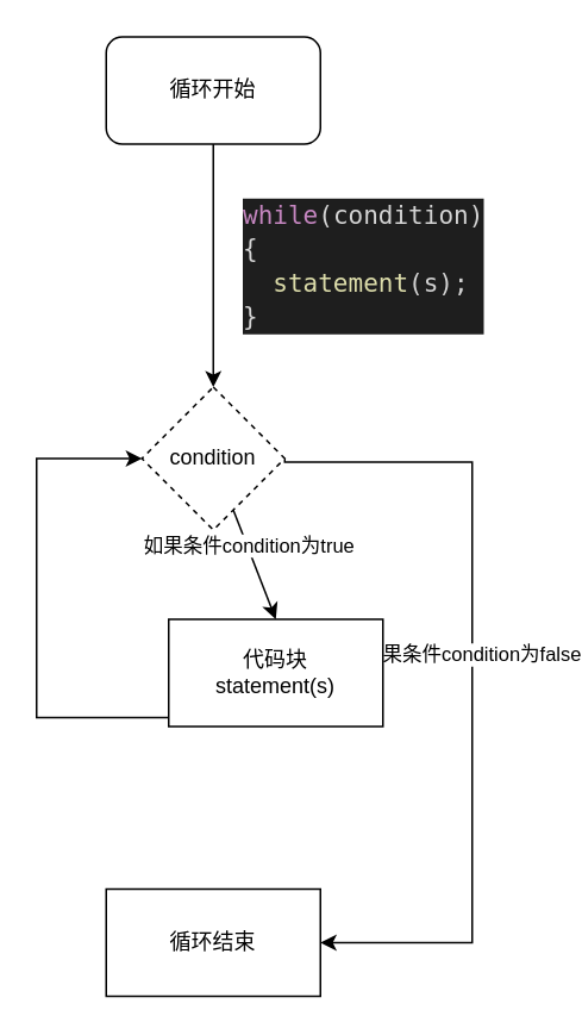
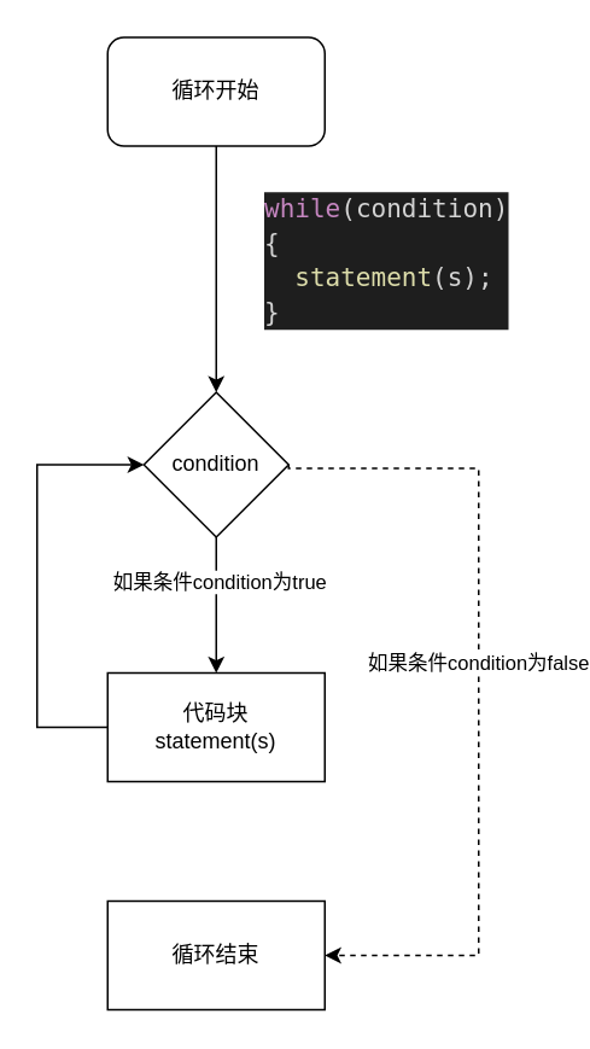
  <mxCell id="0" />
  <mxCell id="1" parent="0" />
  <mxCell id="2" style="edgeStyle=none;html=1;entryX=0.5;entryY=0;entryDx=0;entryDy=0;" parent="1" source="3" target="8" edge="1"><mxGeometry relative="1" as="geometry" /></mxCell>
  <mxCell id="3" value="循环开始" style="rounded=1;whiteSpace=wrap;html=1;" parent="1" vertex="1"><mxGeometry x="59" y="20" width="120" height="60" as="geometry" /></mxCell>
  <mxCell id="4" style="edgeStyle=none;html=1;entryX=0.5;entryY=0;entryDx=0;entryDy=0;" parent="1" source="8" target="11" edge="1"><mxGeometry relative="1" as="geometry" /></mxCell>
  <mxCell id="5" value="如果条件condition为true" style="edgeLabel;html=1;align=center;verticalAlign=middle;resizable=0;points=[];" parent="4" vertex="1" connectable="0"><mxGeometry x="-0.36" y="1" relative="1" as="geometry"><mxPoint as="offset" /></mxGeometry></mxCell>
- <mxCell id="6" style="edgeStyle=orthogonalEdgeStyle;rounded=0;orthogonalLoop=1;jettySize=auto;html=1;entryX=1;entryY=0.5;entryDx=0;entryDy=0;exitX=1;exitY=0.5;exitDx=0;exitDy=0;" edge="1" parent="1" source="8" target="12"><mxGeometry relative="1" as="geometry"><Array as="points"><mxPoint x="159" y="258" /><mxPoint x="264" y="258" /><mxPoint x="264" y="527" /></Array></mxGeometry></mxCell>
+ <mxCell id="6" style="edgeStyle=orthogonalEdgeStyle;rounded=0;orthogonalLoop=1;jettySize=auto;html=1;entryX=1;entryY=0.5;entryDx=0;entryDy=0;exitX=1;exitY=0.5;exitDx=0;exitDy=0;dashed=1;" edge="1" parent="1" source="8" target="12"><mxGeometry relative="1" as="geometry"><Array as="points"><mxPoint x="159" y="258" /><mxPoint x="264" y="258" /><mxPoint x="264" y="527" /></Array></mxGeometry></mxCell>
  <mxCell id="7" value="如果条件condition为false" style="edgeLabel;html=1;align=center;verticalAlign=middle;resizable=0;points=[];" vertex="1" connectable="0" parent="6"><mxGeometry x="-0.072" y="-1" relative="1" as="geometry"><mxPoint as="offset" /></mxGeometry></mxCell>
- <mxCell id="8" value="condition" style="rhombus;whiteSpace=wrap;html=1;dashed=1;" parent="1" vertex="1"><mxGeometry x="79" y="216" width="80" height="80" as="geometry" /></mxCell>
- <mxCell id="9" value="&lt;div style=&quot;color: rgb(212 , 212 , 212) ; background-color: rgb(30 , 30 , 30) ; font-family: &amp;#34;fira code&amp;#34; , &amp;#34;droid sans mono&amp;#34; , &amp;#34;monospace&amp;#34; , monospace ; font-size: 14px ; line-height: 19px&quot;&gt;&lt;div&gt;&lt;span style=&quot;color: #c586c0&quot;&gt;while&lt;/span&gt;(condition)&lt;/div&gt;&lt;div&gt;{&lt;/div&gt;&lt;div&gt;&lt;span style=&quot;color: #dcdcaa&quot;&gt;&amp;nbsp; statement&lt;/span&gt;(s);&lt;/div&gt;&lt;div&gt;}&lt;/div&gt;&lt;/div&gt;" style="text;html=1;strokeColor=none;fillColor=none;align=left;verticalAlign=middle;whiteSpace=wrap;rounded=0;" parent="1" vertex="1"><mxGeometry x="134" y="103" width="143" height="89" as="geometry" /></mxCell>
+ <mxCell id="8" value="condition" style="rhombus;whiteSpace=wrap;html=1;" parent="1" vertex="1"><mxGeometry x="79" y="216" width="80" height="80" as="geometry" /></mxCell>
+ <mxCell id="9" value="&lt;div style=&quot;color: rgb(212 , 212 , 212) ; background-color: rgb(30 , 30 , 30) ; font-family: &amp;#34;fira code&amp;#34; , &amp;#34;droid sans mono&amp;#34; , &amp;#34;monospace&amp;#34; , monospace ; font-size: 14px ; line-height: 19px&quot;&gt;&lt;div&gt;&lt;span style=&quot;color: #c586c0&quot;&gt;while&lt;/span&gt;(condition)&lt;/div&gt;&lt;div&gt;{&lt;/div&gt;&lt;div&gt;&lt;span style=&quot;color: #dcdcaa&quot;&gt;&amp;nbsp; statement&lt;/span&gt;(s);&lt;/div&gt;&lt;div&gt;}&lt;/div&gt;&lt;/div&gt;" style="text;html=1;strokeColor=none;fillColor=none;align=left;verticalAlign=middle;whiteSpace=wrap;rounded=0;" parent="1" vertex="1"><mxGeometry x="144" y="98" width="143" height="89" as="geometry" /></mxCell>
  <mxCell id="10" style="edgeStyle=orthogonalEdgeStyle;rounded=0;orthogonalLoop=1;jettySize=auto;html=1;entryX=0;entryY=0.5;entryDx=0;entryDy=0;" edge="1" parent="1" source="11" target="8"><mxGeometry relative="1" as="geometry"><Array as="points"><mxPoint x="20" y="401" /><mxPoint x="20" y="256" /></Array></mxGeometry></mxCell>
- <mxCell id="11" value="代码块&lt;br&gt;statement(s)" style="rounded=0;whiteSpace=wrap;html=1;" parent="1" vertex="1"><mxGeometry x="94" y="346" width="120" height="60" as="geometry" /></mxCell>
+ <mxCell id="11" value="代码块&lt;br&gt;statement(s)" style="rounded=0;whiteSpace=wrap;html=1;" parent="1" vertex="1"><mxGeometry x="59" y="371" width="120" height="60" as="geometry" /></mxCell>
  <mxCell id="12" value="循环结束" style="whiteSpace=wrap;html=1;rounded=0;" vertex="1" parent="1"><mxGeometry x="59" y="497" width="120" height="60" as="geometry" /></mxCell>
